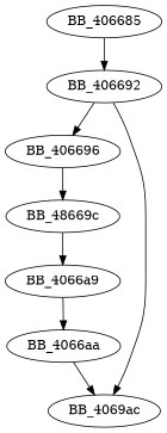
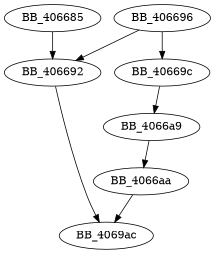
  digraph {
    BB_406685
    BB_406692
    BB_406696
    n4 [label=BB_4069ac]
-   BB_40669c [label=BB_48669c]
+   BB_40669c
    n6 [label=BB_4066a9]
    BB_4066aa
    BB_406685 -> BB_406692
-   BB_406692 -> BB_406696
+   BB_406696 -> BB_406692
    BB_406692 -> n4
    BB_406696 -> BB_40669c
    BB_40669c -> n6
    n6 -> BB_4066aa
    BB_4066aa -> n4
  }
